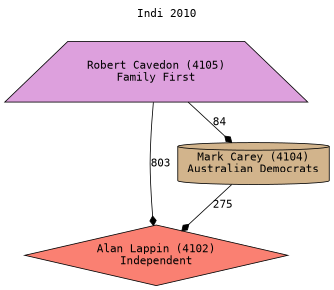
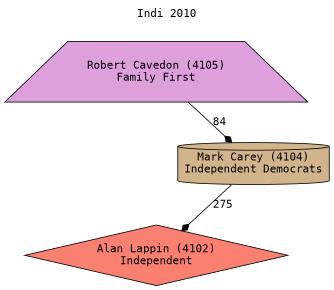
  digraph {
    fontname="DejaVu Sans Mono"
    label="Indi 2010"
    labelloc=t
    mclimit=10
    node [fontname="DejaVu Sans Mono" style=filled]
    edge [arrowhead=diamond fontname="DejaVu Sans Mono"]
    n1 [fillcolor=salmon label="Alan Lappin (4102)\nIndependent" shape=diamond]
    n2 [fillcolor=plum label="Robert Cavedon (4105)\nFamily First" shape=trapezium]
-   n3 [fillcolor=tan label="Mark Carey (4104)\nAustralian Democrats" shape=cylinder]
-   n2 -> n1 [label=803]
+   n3 [fillcolor=tan label="Mark Carey (4104)\nIndependent Democrats" shape=cylinder]
    n2 -> n3 [label=84]
    n3 -> n1 [label=275]
  }
